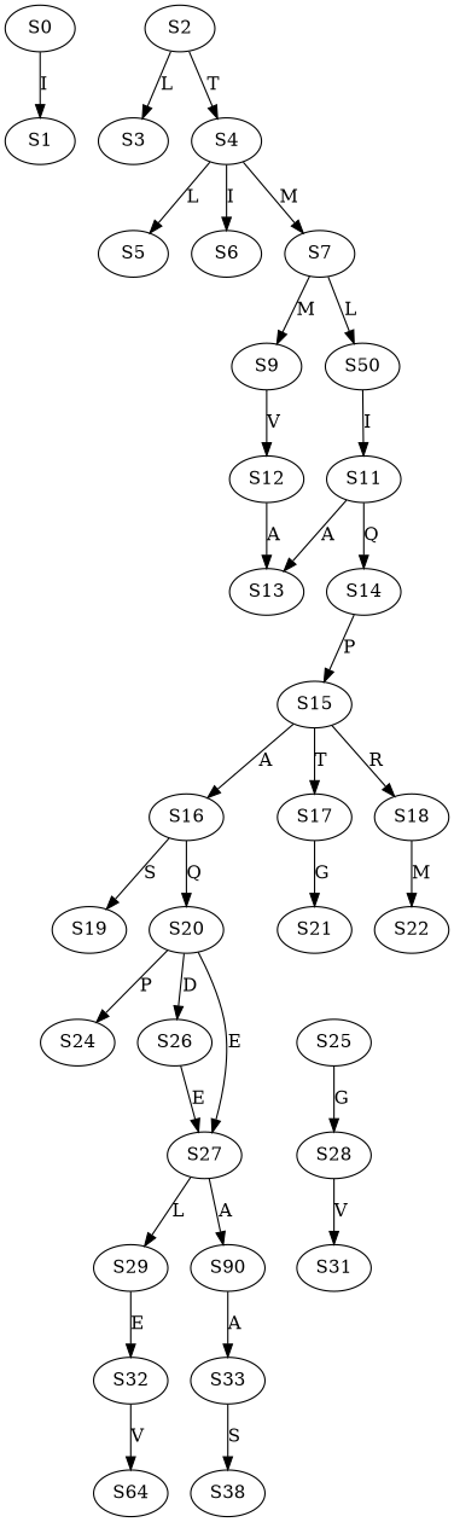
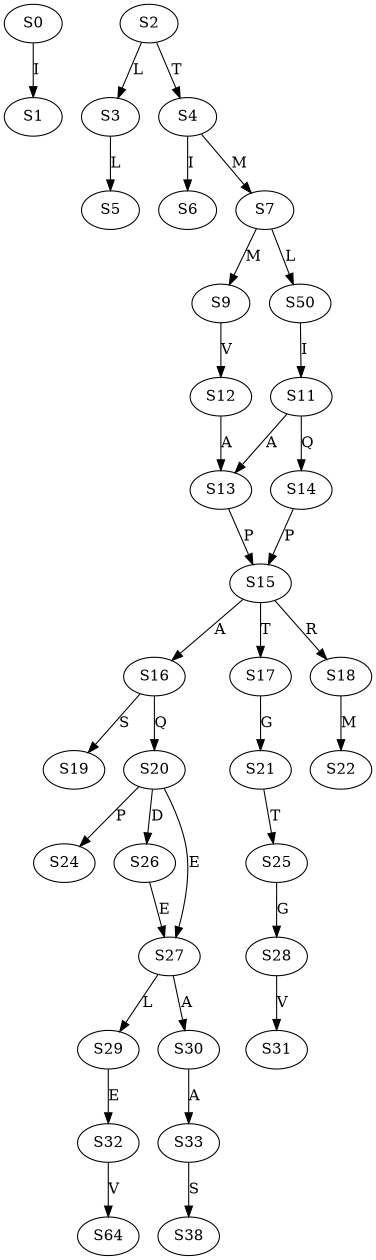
  strict digraph {
    S0
    S1
    S2
    S3
    S4
    S5
    S6
    S7
    S9
    n10 [label=S50]
    S12
    S11
    S13
    S14
    S15
    S16
    S17
    S18
    S19
    S20
    S21
    S22
    S24
    S26
    S27
    S25
    S28
    S29
-   S30 [label=S90]
+   S30
    S31
    S32
    S33
    n33 [label=S64]
    n34 [label=S38]
    S0 -> S1 [label=I]
    S2 -> S3 [label=L]
    S2 -> S4 [label=T]
-   S4 -> S5 [label=L]
+   S3 -> S5 [label=L]
    S4 -> S6 [label=I]
    S4 -> S7 [label=M]
    S7 -> S9 [label=M]
    S7 -> n10 [label=L]
    S9 -> S12 [label=V]
    n10 -> S11 [label=I]
    S12 -> S13 [label=A]
    S11 -> S13 [label=A]
    S11 -> S14 [label=Q]
+   S13 -> S15 [label=P]
    S14 -> S15 [label=P]
    S15 -> S16 [label=A]
    S15 -> S17 [label=T]
    S15 -> S18 [label=R]
    S16 -> S19 [label=S]
    S16 -> S20 [label=Q]
    S17 -> S21 [label=G]
    S18 -> S22 [label=M]
    S20 -> S24 [label=P]
    S20 -> S26 [label=D]
    S20 -> S27 [label=E]
+   S21 -> S25 [label=T]
    S26 -> S27 [label=E]
    S27 -> S29 [label=L]
    S27 -> S30 [label=A]
    S25 -> S28 [label=G]
    S28 -> S31 [label=V]
    S29 -> S32 [label=E]
    S30 -> S33 [label=A]
    S32 -> n33 [label=V]
    S33 -> n34 [label=S]
  }
